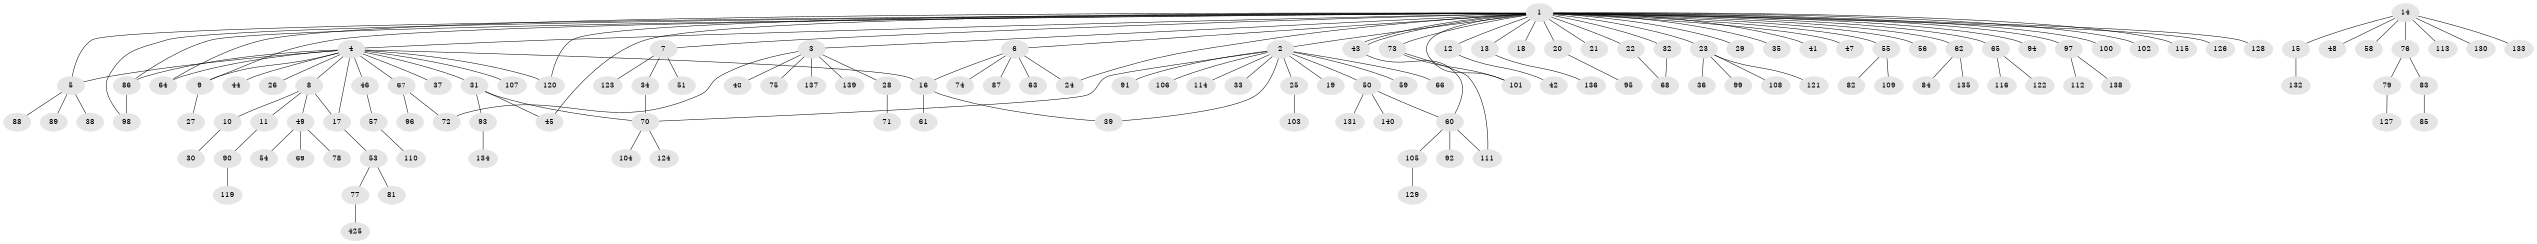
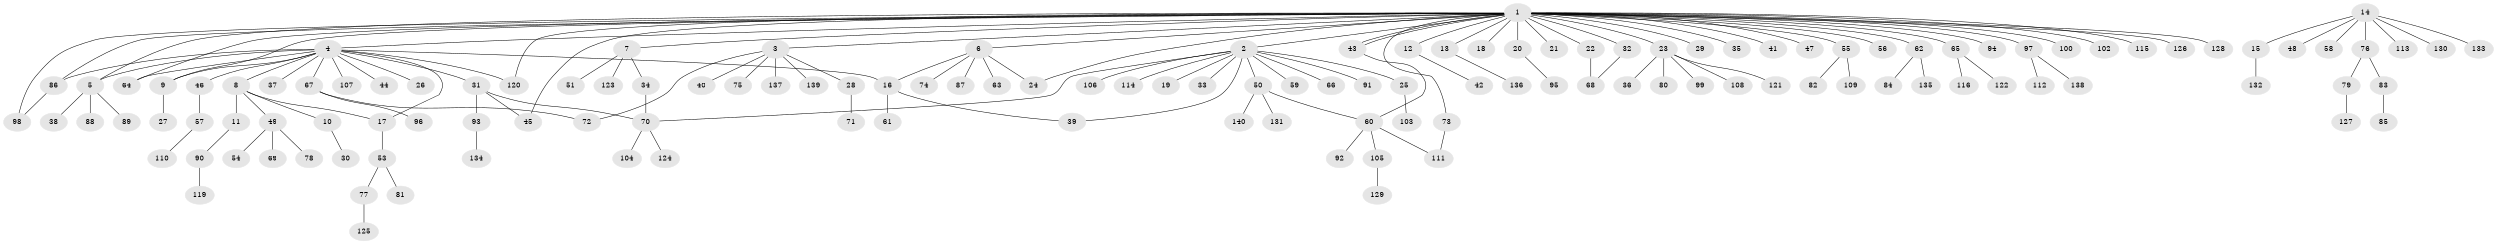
  graph {
    node [color=gray90 style=filled]
    1
    2
    3
    4
    5
    6
    7
    9
    12
    13
    18
    20
    21
    22
    23
    24
    29
    32
    35
    41
    43
    45
    47
    55
    56
    62
    64
    65
    73
    86
    94
    97
    98
    100
-   101
    102
    115
    120
    126
    128
    19
    25
    33
    39
    50
    59
    66
    70
    91
    106
    114
    28
    40
    72
    75
    137
    139
    8
    16
    17
    26
    31
    37
    44
    46
    67
    107
    38
    88
    89
    63
    74
    87
    34
    51
    123
    27
    42
    136
    95
    68
    36
+   80
    99
    108
    121
    60
    82
    109
    84
    135
    116
    122
    111
    112
    138
    103
    131
    140
    104
    124
    71
    10
    11
    49
    14
    15
    48
    58
    76
    113
    130
    133
    61
    53
    93
    57
    96
    30
    90
    54
    69
    78
    119
    132
    79
    83
    77
    81
    134
    92
    105
    110
-   125 [label=425]
+   125
    129
    127
    85
    1 -- 2
    1 -- 3
    1 -- 4
    1 -- 5
    1 -- 6
    1 -- 7
    1 -- 9
    1 -- 12
    1 -- 13
    1 -- 18
    1 -- 20
    1 -- 21
    1 -- 22
    1 -- 23
    1 -- 24
    1 -- 29
    1 -- 32
    1 -- 35
    1 -- 41
    1 -- 43
    1 -- 43
    1 -- 45
    1 -- 47
    1 -- 55
    1 -- 56
    1 -- 62
    1 -- 64
    1 -- 65
    1 -- 73
    1 -- 86
    1 -- 94
    1 -- 97
    1 -- 98
    1 -- 100
-   1 -- 101
    1 -- 102
    1 -- 115
    1 -- 120
    1 -- 126
    1 -- 128
    2 -- 19
    2 -- 25
    2 -- 33
    2 -- 39
    2 -- 50
    2 -- 59
    2 -- 66
    2 -- 70
    2 -- 91
    2 -- 106
    2 -- 114
    3 -- 28
    3 -- 40
    3 -- 72
    3 -- 75
    3 -- 137
    3 -- 139
    4 -- 5
    4 -- 9
    4 -- 64
    4 -- 86
    4 -- 120
    4 -- 8
    4 -- 16
    4 -- 17
    4 -- 26
    4 -- 31
    4 -- 37
    4 -- 44
    4 -- 46
    4 -- 67
    4 -- 107
    5 -- 38
    5 -- 88
    5 -- 89
    6 -- 24
    6 -- 16
    6 -- 63
    6 -- 74
    6 -- 87
    7 -- 34
    7 -- 51
    7 -- 123
    9 -- 27
    12 -- 42
    13 -- 136
    20 -- 95
    22 -- 68
    23 -- 36
+   23 -- 80
    23 -- 99
    23 -- 108
    23 -- 121
    32 -- 68
    43 -- 60
    55 -- 82
    55 -- 109
    62 -- 84
    62 -- 135
    65 -- 116
    65 -- 122
-   73 -- 101
    73 -- 111
    86 -- 98
    97 -- 112
    97 -- 138
    25 -- 103
    50 -- 60
    50 -- 131
    50 -- 140
    70 -- 104
    70 -- 124
    28 -- 71
    8 -- 17
    8 -- 10
    8 -- 11
    8 -- 49
    16 -- 39
    16 -- 61
    17 -- 53
    31 -- 45
    31 -- 70
    31 -- 93
    46 -- 57
    67 -- 72
    67 -- 96
    34 -- 70
    60 -- 111
    60 -- 92
    60 -- 105
    10 -- 30
    11 -- 90
    49 -- 54
    49 -- 69
    49 -- 78
    14 -- 15
    14 -- 48
    14 -- 58
    14 -- 76
    14 -- 113
    14 -- 130
    14 -- 133
    15 -- 132
    76 -- 79
    76 -- 83
    53 -- 77
    53 -- 81
    93 -- 134
    57 -- 110
    90 -- 119
    79 -- 127
    83 -- 85
    77 -- 125
    105 -- 129
  }
